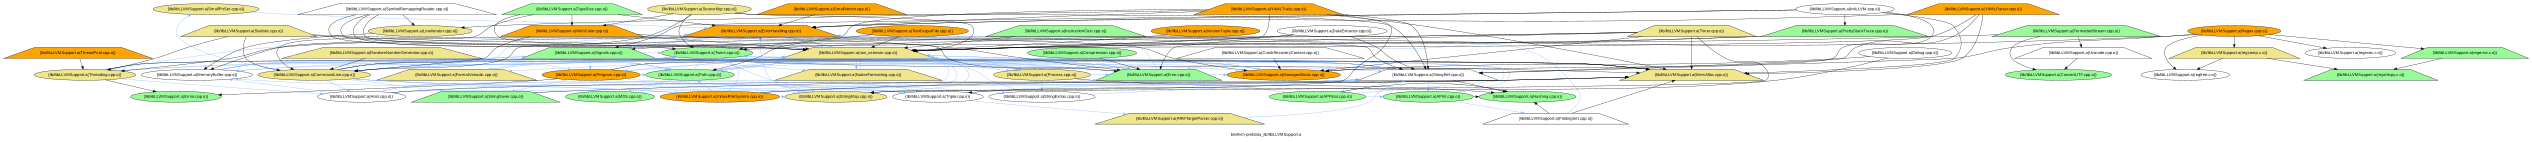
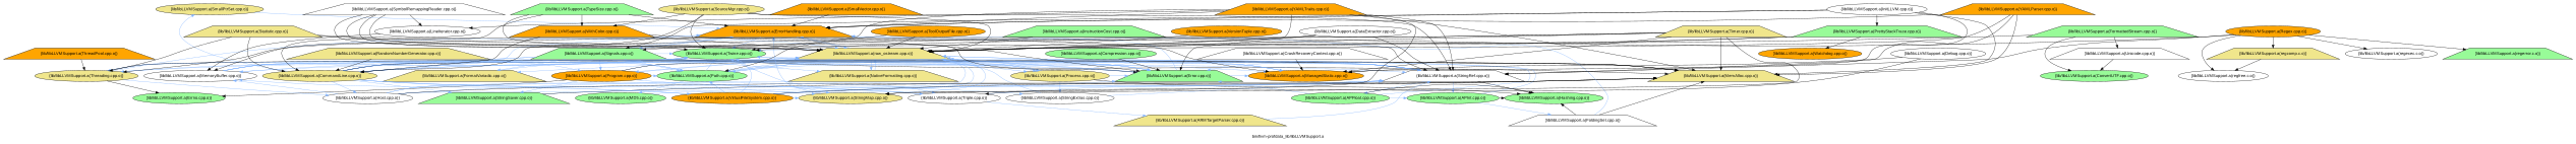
  digraph {
    fontname="Liberation Sans"
    label="bin/llvm-profdata_lib/libLLVMSupport.a"
    rankdir=TB
    node [fillcolor=palegreen fontname="Liberation Sans" group=0 shape=ellipse style=filled]
    edge [color="0.600000 0.5 1" fontname="Liberation Sans"]
    n1 [fillcolor=khaki group=1 label="{lib/libLLVMSupport.a(SmallPtrSet.cpp.o)}"]
    n2 [fillcolor=orange group=1 label="{lib/libLLVMSupport.a(ErrorHandling.cpp.o)}" shape=trapezium]
    n3 [group=1 label="{lib/libLLVMSupport.a(Twine.cpp.o)}"]
    n4 [fillcolor=khaki group=1 label="{lib/libLLVMSupport.a(raw_ostream.cpp.o)}" shape=trapezium]
    n5 [group=1 label="{lib/libLLVMSupport.a(Signals.cpp.o)}" shape=trapezium]
    n6 [group=1 label="{lib/libLLVMSupport.a(Error.cpp.o)}" shape=trapezium]
    n7 [fillcolor=khaki group=1 label="{lib/libLLVMSupport.a(NativeFormatting.cpp.o)}" shape=trapezium]
    n8 [fillcolor=khaki group=1 label="{lib/libLLVMSupport.a(FormatVariadic.cpp.o)}" shape=trapezium]
    n9 [group=1 label="{lib/libLLVMSupport.a(Path.cpp.o)}"]
    n10 [fillcolor=khaki group=1 label="{lib/libLLVMSupport.a(Process.cpp.o)}"]
    n11 [fillcolor=orange group=1 label="{lib/libLLVMSupport.a(Program.cpp.o)}"]
    n12 [fillcolor=white group=1 label="{lib/libLLVMSupport.a(StringRef.cpp.o)}" shape=trapezium]
    n13 [fillcolor=khaki group=1 label="{lib/libLLVMSupport.a(CommandLine.cpp.o)}"]
    n14 [fillcolor=orange group=1 label="{lib/libLLVMSupport.a(ManagedStatic.cpp.o)}"]
    n15 [fillcolor=khaki label="{lib/libLLVMSupport.a(MemAlloc.cpp.o)}" shape=trapezium]
    n16 [fillcolor=white group=1 label="{lib/libLLVMSupport.a(MemoryBuffer.cpp.o)}"]
    n17 [fillcolor=khaki group=1 label="{lib/libLLVMSupport.a(Threading.cpp.o)}"]
    n18 [group=1 label="{lib/libLLVMSupport.a(MD5.cpp.o)}"]
    n19 [fillcolor=white group=1 label="{lib/libLLVMSupport.a(StringExtras.cpp.o)}"]
    n20 [label="{lib/libLLVMSupport.a(Hashing.cpp.o)}"]
    n21 [group=1 label="{lib/libLLVMSupport.a(StringSaver.cpp.o)}" shape=trapezium]
    n22 [label="{lib/libLLVMSupport.a(Errno.cpp.o)}"]
    n23 [group=1 label="{lib/libLLVMSupport.a(APFloat.cpp.o)}"]
    n24 [group=1 label="{lib/libLLVMSupport.a(APInt.cpp.o)}"]
    n25 [fillcolor=khaki group=1 label="{lib/libLLVMSupport.a(StringMap.cpp.o)}"]
    n26 [fillcolor=white group=1 label="{lib/libLLVMSupport.a(Triple.cpp.o)}"]
    n27 [fillcolor=orange group=1 label="{lib/libLLVMSupport.a(VirtualFileSystem.cpp.o)}"]
    n28 [fillcolor=white group=1 label="{lib/libLLVMSupport.a(Host.cpp.o)}"]
    n29 [fillcolor=white group=1 label="{lib/libLLVMSupport.a(FoldingSet.cpp.o)}" shape=trapezium]
    n30 [fillcolor=khaki group=1 label="{lib/libLLVMSupport.a(ARMTargetParser.cpp.o)}" shape=trapezium]
    n31 [label="{lib/libLLVMSupport.a(ConvertUTF.cpp.o)}"]
    n32 [fillcolor=orange label="{lib/libLLVMSupport.a(ThreadPool.cpp.o)}" shape=trapezium]
    n33 [label="{lib/libLLVMSupport.a(FormattedStream.cpp.o)}" shape=trapezium]
    n34 [fillcolor=white label="{lib/libLLVMSupport.a(Unicode.cpp.o)}" shape=trapezium]
    n35 [fillcolor=white label="{lib/libLLVMSupport.a(InitLLVM.cpp.o)}"]
    n36 [label="{lib/libLLVMSupport.a(PrettyStackTrace.cpp.o)}" shape=trapezium]
-   n38 [fillcolor=khaki label="{lib/libLLVMSupport.a(LineIterator.cpp.o)}"]
+   n37 [fillcolor=orange label="{lib/libLLVMSupport.a(Watchdog.cpp.o)}"]
+   n38 [fillcolor=white label="{lib/libLLVMSupport.a(LineIterator.cpp.o)}"]
    n39 [fillcolor=orange label="{lib/libLLVMSupport.a(WithColor.cpp.o)}" shape=trapezium]
    n40 [fillcolor=orange label="{lib/libLLVMSupport.a(Regex.cpp.o)}"]
    n41 [fillcolor=khaki label="{lib/libLLVMSupport.a(regcomp.c.o)}" shape=trapezium]
    n42 [label="{lib/libLLVMSupport.a(regerror.c.o)}" shape=trapezium]
    n43 [fillcolor=white label="{lib/libLLVMSupport.a(regexec.c.o)}"]
    n44 [fillcolor=white label="{lib/libLLVMSupport.a(regfree.c.o)}"]
-   n45 [label="{lib/libLLVMSupport.a(regstrlcpy.c.o)}" shape=trapezium]
    n46 [fillcolor=khaki label="{lib/libLLVMSupport.a(SourceMgr.cpp.o)}"]
    n47 [label="{lib/libLLVMSupport.a(TypeSize.cpp.o)}" shape=trapezium]
    n48 [label="{lib/libLLVMSupport.a(Compression.cpp.o)}"]
    n49 [fillcolor=white label="{lib/libLLVMSupport.a(SymbolRemappingReader.cpp.o)}" shape=trapezium]
    n50 [fillcolor=white label="{lib/libLLVMSupport.a(DataExtractor.cpp.o)}"]
    n51 [fillcolor=white label="{lib/libLLVMSupport.a(Debug.cpp.o)}"]
    n52 [label="{lib/libLLVMSupport.a(InstructionCost.cpp.o)}" shape=trapezium]
    n53 [fillcolor=khaki label="{lib/libLLVMSupport.a(RandomNumberGenerator.cpp.o)}" shape=trapezium]
    n54 [fillcolor=orange label="{lib/libLLVMSupport.a(SmallVector.cpp.o)}" shape=trapezium]
    n55 [fillcolor=khaki label="{lib/libLLVMSupport.a(Statistic.cpp.o)}" shape=trapezium]
    n56 [fillcolor=khaki label="{lib/libLLVMSupport.a(Timer.cpp.o)}" shape=trapezium]
    n57 [fillcolor=orange label="{lib/libLLVMSupport.a(ToolOutputFile.cpp.o)}"]
    n58 [fillcolor=orange label="{lib/libLLVMSupport.a(YAMLParser.cpp.o)}" shape=trapezium]
    n59 [fillcolor=white label="{lib/libLLVMSupport.a(CrashRecoveryContext.cpp.o)}" shape=trapezium]
    n60 [fillcolor=orange label="{lib/libLLVMSupport.a(YAMLTraits.cpp.o)}" shape=trapezium]
    n61 [fillcolor=orange label="{lib/libLLVMSupport.a(VersionTuple.cpp.o)}"]
    subgraph sub_1 {
      rank=same
      n1
    }
    subgraph sub_2 {
      rank=same
      n2
    }
    subgraph sub_3 {
      rank=same
      n3
      n4
      n5
    }
    subgraph sub_4 {
      rank=same
      n6
      n7
      n8
      n9
      n10
      n11
      n12
      n13
      n14
      n15
      n16
      n17
    }
    subgraph sub_5 {
      rank=same
      n18
      n19
      n20
      n21
      n22
      n23
      n24
      n25
      n26
      n27
      n28
    }
    subgraph sub_6 {
      rank=same
      n1
    }
    subgraph sub_7 {
      rank=same
      n2
    }
    subgraph sub_8 {
      rank=same
      n3
      n4
      n5
    }
    subgraph sub_9 {
      rank=same
      n6
      n7
      n8
      n9
      n10
      n11
      n12
      n13
      n14
      n15
      n16
      n17
    }
    subgraph sub_10 {
      rank=same
      n18
      n19
      n20
      n21
      n22
      n23
      n24
      n25
      n26
      n27
      n28
    }
    n1 -> n2
    n2 -> n3
    n2 -> n4
    n2 -> n5
    n3 -> n4
    n4 -> n2
    n4 -> n3
    n4 -> n6
    n4 -> n7
    n4 -> n8
    n4 -> n9
    n4 -> n10
    n4 -> n11
    n5 -> n2
    n5 -> n3
    n5 -> n4
    n5 -> n7
    n5 -> n8
    n5 -> n9
    n5 -> n11
    n5 -> n12
    n5 -> n13
    n5 -> n14
    n5 -> n15 [color=""]
    n5 -> n16
-   n17 -> n5
+   n5 -> n17
    n6 -> n2
    n6 -> n3
    n6 -> n4
    n6 -> n14
    n7 -> n4
    n8 -> n12
    n9 -> n3
    n9 -> n6
    n9 -> n10
    n9 -> n12
    n9 -> n18
    n10 -> n6
    n10 -> n9
    n10 -> n14
    n10 -> n19
    n10 -> n20 [color=""]
    n11 -> n4
    n11 -> n9
    n11 -> n12
    n11 -> n15 [color=""]
    n11 -> n19
    n11 -> n21
    n11 -> n22 [color=""]
    n12 -> n6
    n12 -> n20 [color=""]
    n12 -> n23
    n12 -> n24
    n13 -> n1
    n13 -> n2
    n13 -> n3
    n13 -> n4
    n13 -> n6
    n13 -> n9
    n13 -> n10
    n13 -> n12
    n13 -> n14
    n13 -> n15 [color=""]
    n13 -> n21
    n13 -> n25
    n13 -> n26
    n13 -> n27
    n13 -> n28
    n14 -> n17
    n16 -> n3
    n16 -> n6
    n16 -> n9
    n16 -> n10
    n16 -> n11
    n17 -> n2
    n17 -> n3
    n17 -> n12
    n17 -> n15 [color=""]
    n17 -> n22 [color=""]
    n17 -> n28
    n18 -> n4
    n19 -> n4
    n19 -> n12
    n21 -> n12
    n21 -> n15 [color=""]
    n23 -> n4
    n23 -> n6
    n23 -> n20 [color=""]
    n23 -> n24
    n24 -> n4
    n24 -> n20 [color=""]
    n24 -> n29
    n25 -> n2
    n26 -> n3
    n26 -> n12
    n26 -> n30
    n27 -> n3
    n27 -> n4
    n27 -> n6
    n27 -> n9
    n27 -> n12
    n27 -> n15 [color=""]
    n27 -> n16
    n27 -> n25
    n28 -> n4
    n28 -> n12
    n28 -> n15 [color=""]
    n28 -> n16
    n28 -> n25
    n28 -> n26
    n29 -> n2
    n29 -> n15 [color=""]
    n29 -> n20 [color=""]
    n30 -> n12
    n32 -> n17 [color=""]
    n33 -> n4 [color=""]
    n33 -> n31 [color=""]
    n33 -> n34 [color=""]
    n34 -> n31 [color=""]
    n35 -> n2 [color=""]
    n35 -> n5 [color=""]
    n35 -> n14 [color=""]
    n35 -> n15 [color=""]
    n35 -> n36 [color=""]
    n36 -> n4 [color=""]
    n36 -> n5 [color=""]
+   n36 -> n37 [color=""]
    n38 -> n16 [color=""]
    n39 -> n4 [color=""]
    n39 -> n6 [color=""]
    n39 -> n13 [color=""]
    n40 -> n3 [color=""]
    n40 -> n12 [color=""]
    n40 -> n41 [color=""]
    n40 -> n42 [color=""]
    n40 -> n43 [color=""]
    n40 -> n44 [color=""]
    n41 -> n44 [color=""]
-   n41 -> n45 [color=""]
-   n42 -> n45 [color=""]
    n46 -> n3 [color=""]
    n46 -> n4 [color=""]
    n46 -> n12 [color=""]
    n46 -> n16 [color=""]
    n46 -> n39 [color=""]
    n47 -> n2 [color=""]
    n47 -> n4 [color=""]
    n47 -> n13 [color=""]
    n47 -> n39 [color=""]
    n48 -> n6 [color=""]
    n49 -> n3 [color=""]
    n49 -> n4 [color=""]
    n49 -> n6 [color=""]
    n49 -> n12 [color=""]
    n49 -> n38 [color=""]
    n50 -> n4 [color=""]
    n50 -> n6 [color=""]
    n50 -> n12 [color=""]
    n51 -> n14 [color=""]
    n51 -> n26 [color=""]
    n52 -> n4 [color=""]
    n53 -> n13 [color=""]
    n54 -> n2 [color=""]
    n55 -> n4 [color=""]
    n55 -> n13 [color=""]
    n55 -> n14 [color=""]
    n55 -> n17 [color=""]
    n56 -> n4 [color=""]
    n56 -> n13 [color=""]
    n56 -> n14 [color=""]
    n56 -> n15 [color=""]
    n56 -> n17 [color=""]
    n56 -> n25 [color=""]
    n57 -> n4 [color=""]
    n57 -> n9 [color=""]
    n58 -> n2 [color=""]
    n58 -> n4 [color=""]
    n58 -> n12 [color=""]
    n58 -> n15 [color=""]
    n59 -> n14 [color=""]
    n60 -> n2 [color=""]
    n60 -> n3 [color=""]
    n60 -> n4 [color=""]
    n60 -> n12 [color=""]
    n60 -> n15 [color=""]
    n60 -> n25 [color=""]
    n60 -> n38 [color=""]
    n61 -> n4 [color=""]
  }
